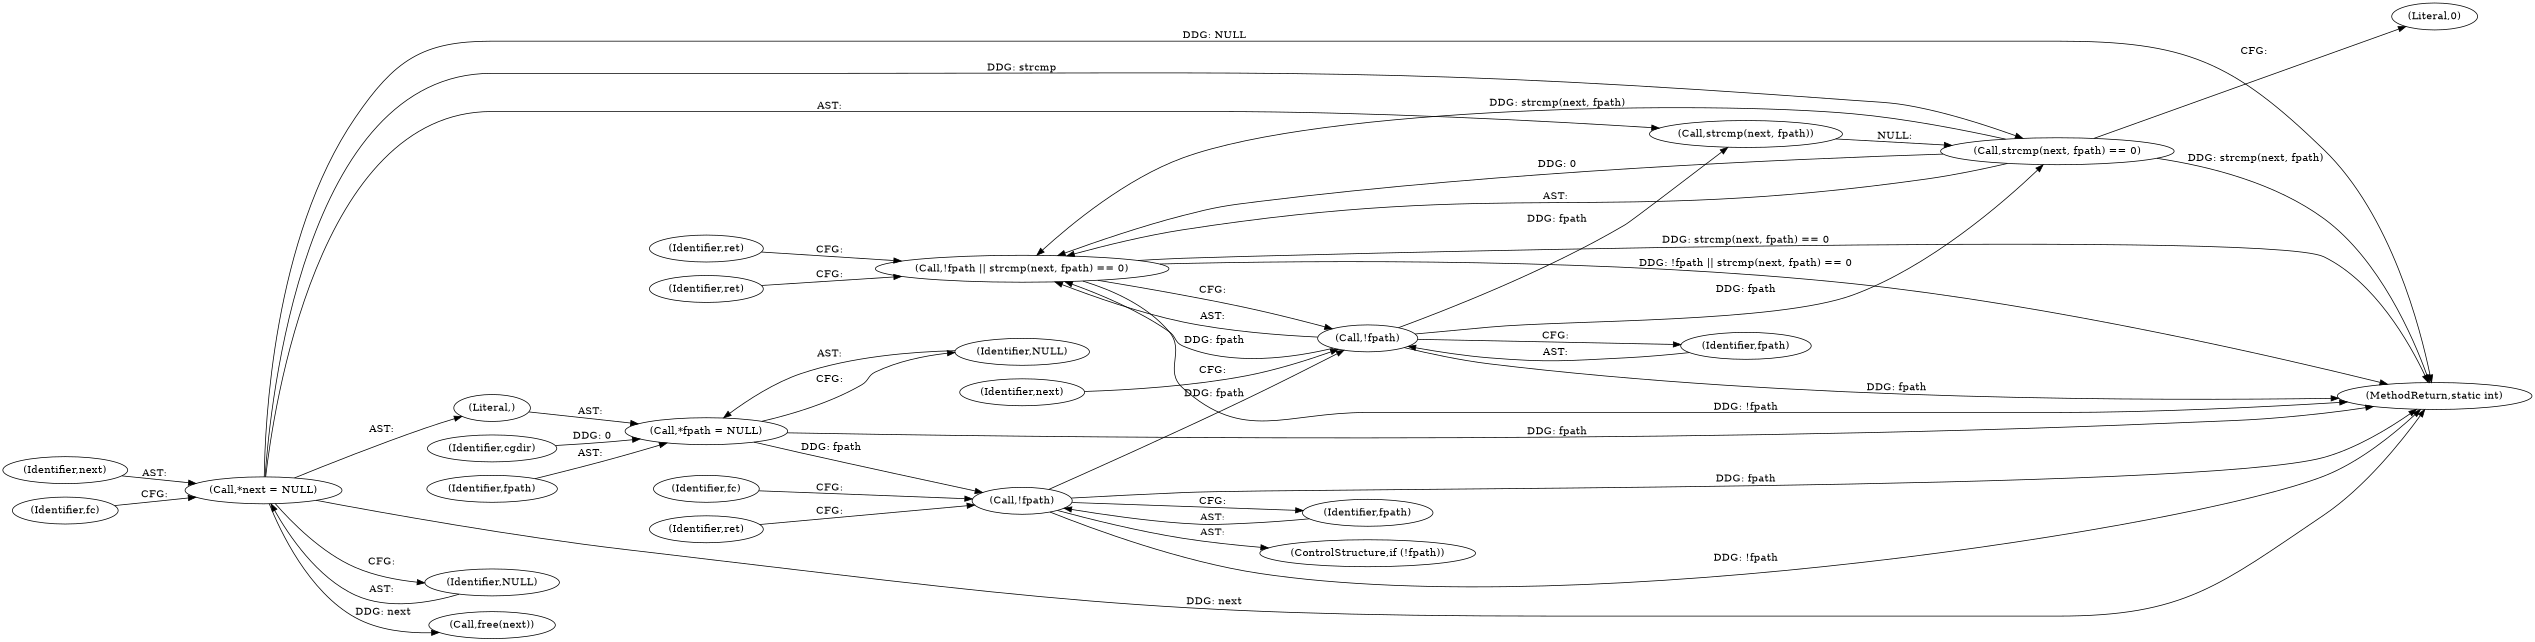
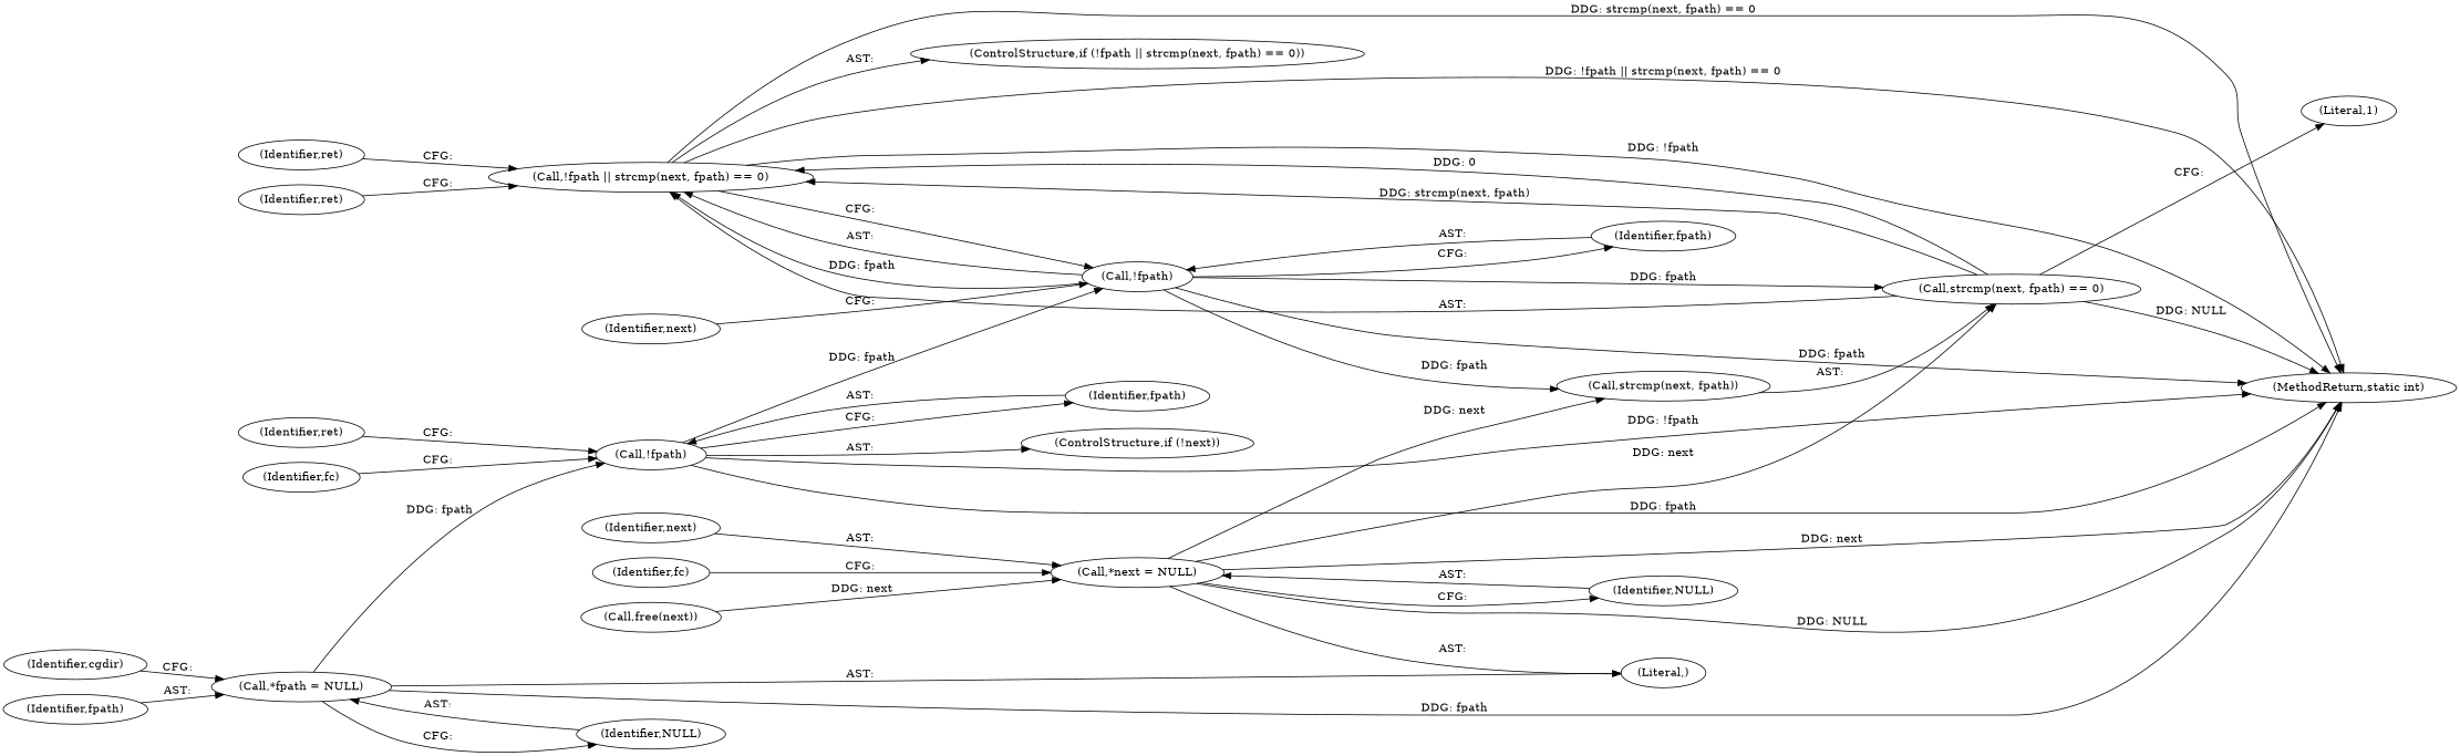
  digraph {
    rankdir=LR
    n1 [label="(Call,!fpath || strcmp(next, fpath) == 0)"]
    n2 [label="(Call,!fpath)"]
+   n3 [label="(ControlStructure,if (!fpath || strcmp(next, fpath) == 0))"]
    n4 [label="(MethodReturn,static int)"]
    n5 [label="(Call,strcmp(next, fpath) == 0)"]
    n6 [label="(Call,strcmp(next, fpath))"]
    n7 [label="(Identifier,fpath)"]
-   n8 [label="(Literal,0)"]
+   n8 [label="(Literal,1)"]
    n9 [label="(Call,!fpath)"]
    n10 [label="(Identifier,fpath)"]
-   n11 [label="(ControlStructure,if (!fpath))"]
+   n11 [label="(ControlStructure,if (!next))"]
    n12 [label="(Call,*fpath = NULL)"]
    n13 [label="(Identifier,NULL)"]
    n14 [label="(Literal,)"]
    n15 [label="(Call,*next = NULL)"]
    n16 [label="(Identifier,NULL)"]
    n17 [label="(Call,free(next))"]
    n18 [label="(Identifier,fc)"]
    n19 [label="(Identifier,next)"]
    n20 [label="(Identifier,cgdir)"]
    n21 [label="(Identifier,ret)"]
    n22 [label="(Identifier,ret)"]
    n23 [label="(Identifier,next)"]
    n24 [label="(Identifier,fpath)"]
    n25 [label="(Identifier,ret)"]
    n26 [label="(Identifier,fc)"]
    n1 -> n2 [label="CFG: "]
+   n1 -> n3 [label="AST: "]
    n1 -> n4 [label="DDG: strcmp(next, fpath) == 0"]
    n1 -> n4 [label="DDG: !fpath || strcmp(next, fpath) == 0"]
    n1 -> n4 [label="DDG: !fpath"]
    n2 -> n1 [label="AST: "]
    n2 -> n1 [label="DDG: fpath"]
    n2 -> n4 [label="DDG: fpath"]
    n2 -> n5 [label="DDG: fpath"]
    n2 -> n6 [label="DDG: fpath"]
    n2 -> n7 [label="CFG: "]
    n5 -> n1 [label="AST: "]
    n5 -> n1 [label="DDG: strcmp(next, fpath)"]
    n5 -> n1 [label="DDG: 0"]
-   n5 -> n4 [label="DDG: strcmp(next, fpath)"]
+   n5 -> n4 [label="DDG: NULL"]
    n5 -> n8 [label="CFG: "]
-   n6 -> n5 [label="NULL: "]
+   n6 -> n5 [label="AST: "]
    n7 -> n2 [label="AST: "]
    n9 -> n2 [label="DDG: fpath"]
    n9 -> n4 [label="DDG: fpath"]
    n9 -> n4 [label="DDG: !fpath"]
    n9 -> n10 [label="CFG: "]
    n9 -> n11 [label="AST: "]
    n10 -> n9 [label="AST: "]
    n12 -> n4 [label="DDG: fpath"]
    n12 -> n9 [label="DDG: fpath"]
    n12 -> n13 [label="CFG: "]
-   n14 -> n12 [label="AST: "]
+   n12 -> n14 [label="AST: "]
    n13 -> n12 [label="AST: "]
    n15 -> n4 [label="DDG: next"]
    n15 -> n4 [label="DDG: NULL"]
-   n15 -> n5 [label="DDG: strcmp"]
-   n15 -> n6 [label="AST: "]
+   n15 -> n5 [label="DDG: next"]
+   n15 -> n6 [label="DDG: next"]
    n15 -> n14 [label="AST: "]
    n15 -> n16 [label="CFG: "]
-   n15 -> n17 [label="DDG: next"]
+   n17 -> n15 [label="DDG: next"]
    n16 -> n15 [label="AST: "]
    n18 -> n9 [label="CFG: "]
    n19 -> n15 [label="AST: "]
-   n20 -> n12 [label="DDG: 0"]
+   n20 -> n12 [label="CFG: "]
    n21 -> n9 [label="CFG: "]
    n22 -> n1 [label="CFG: "]
    n23 -> n2 [label="CFG: "]
    n24 -> n12 [label="AST: "]
    n25 -> n1 [label="CFG: "]
    n26 -> n15 [label="CFG: "]
  }
